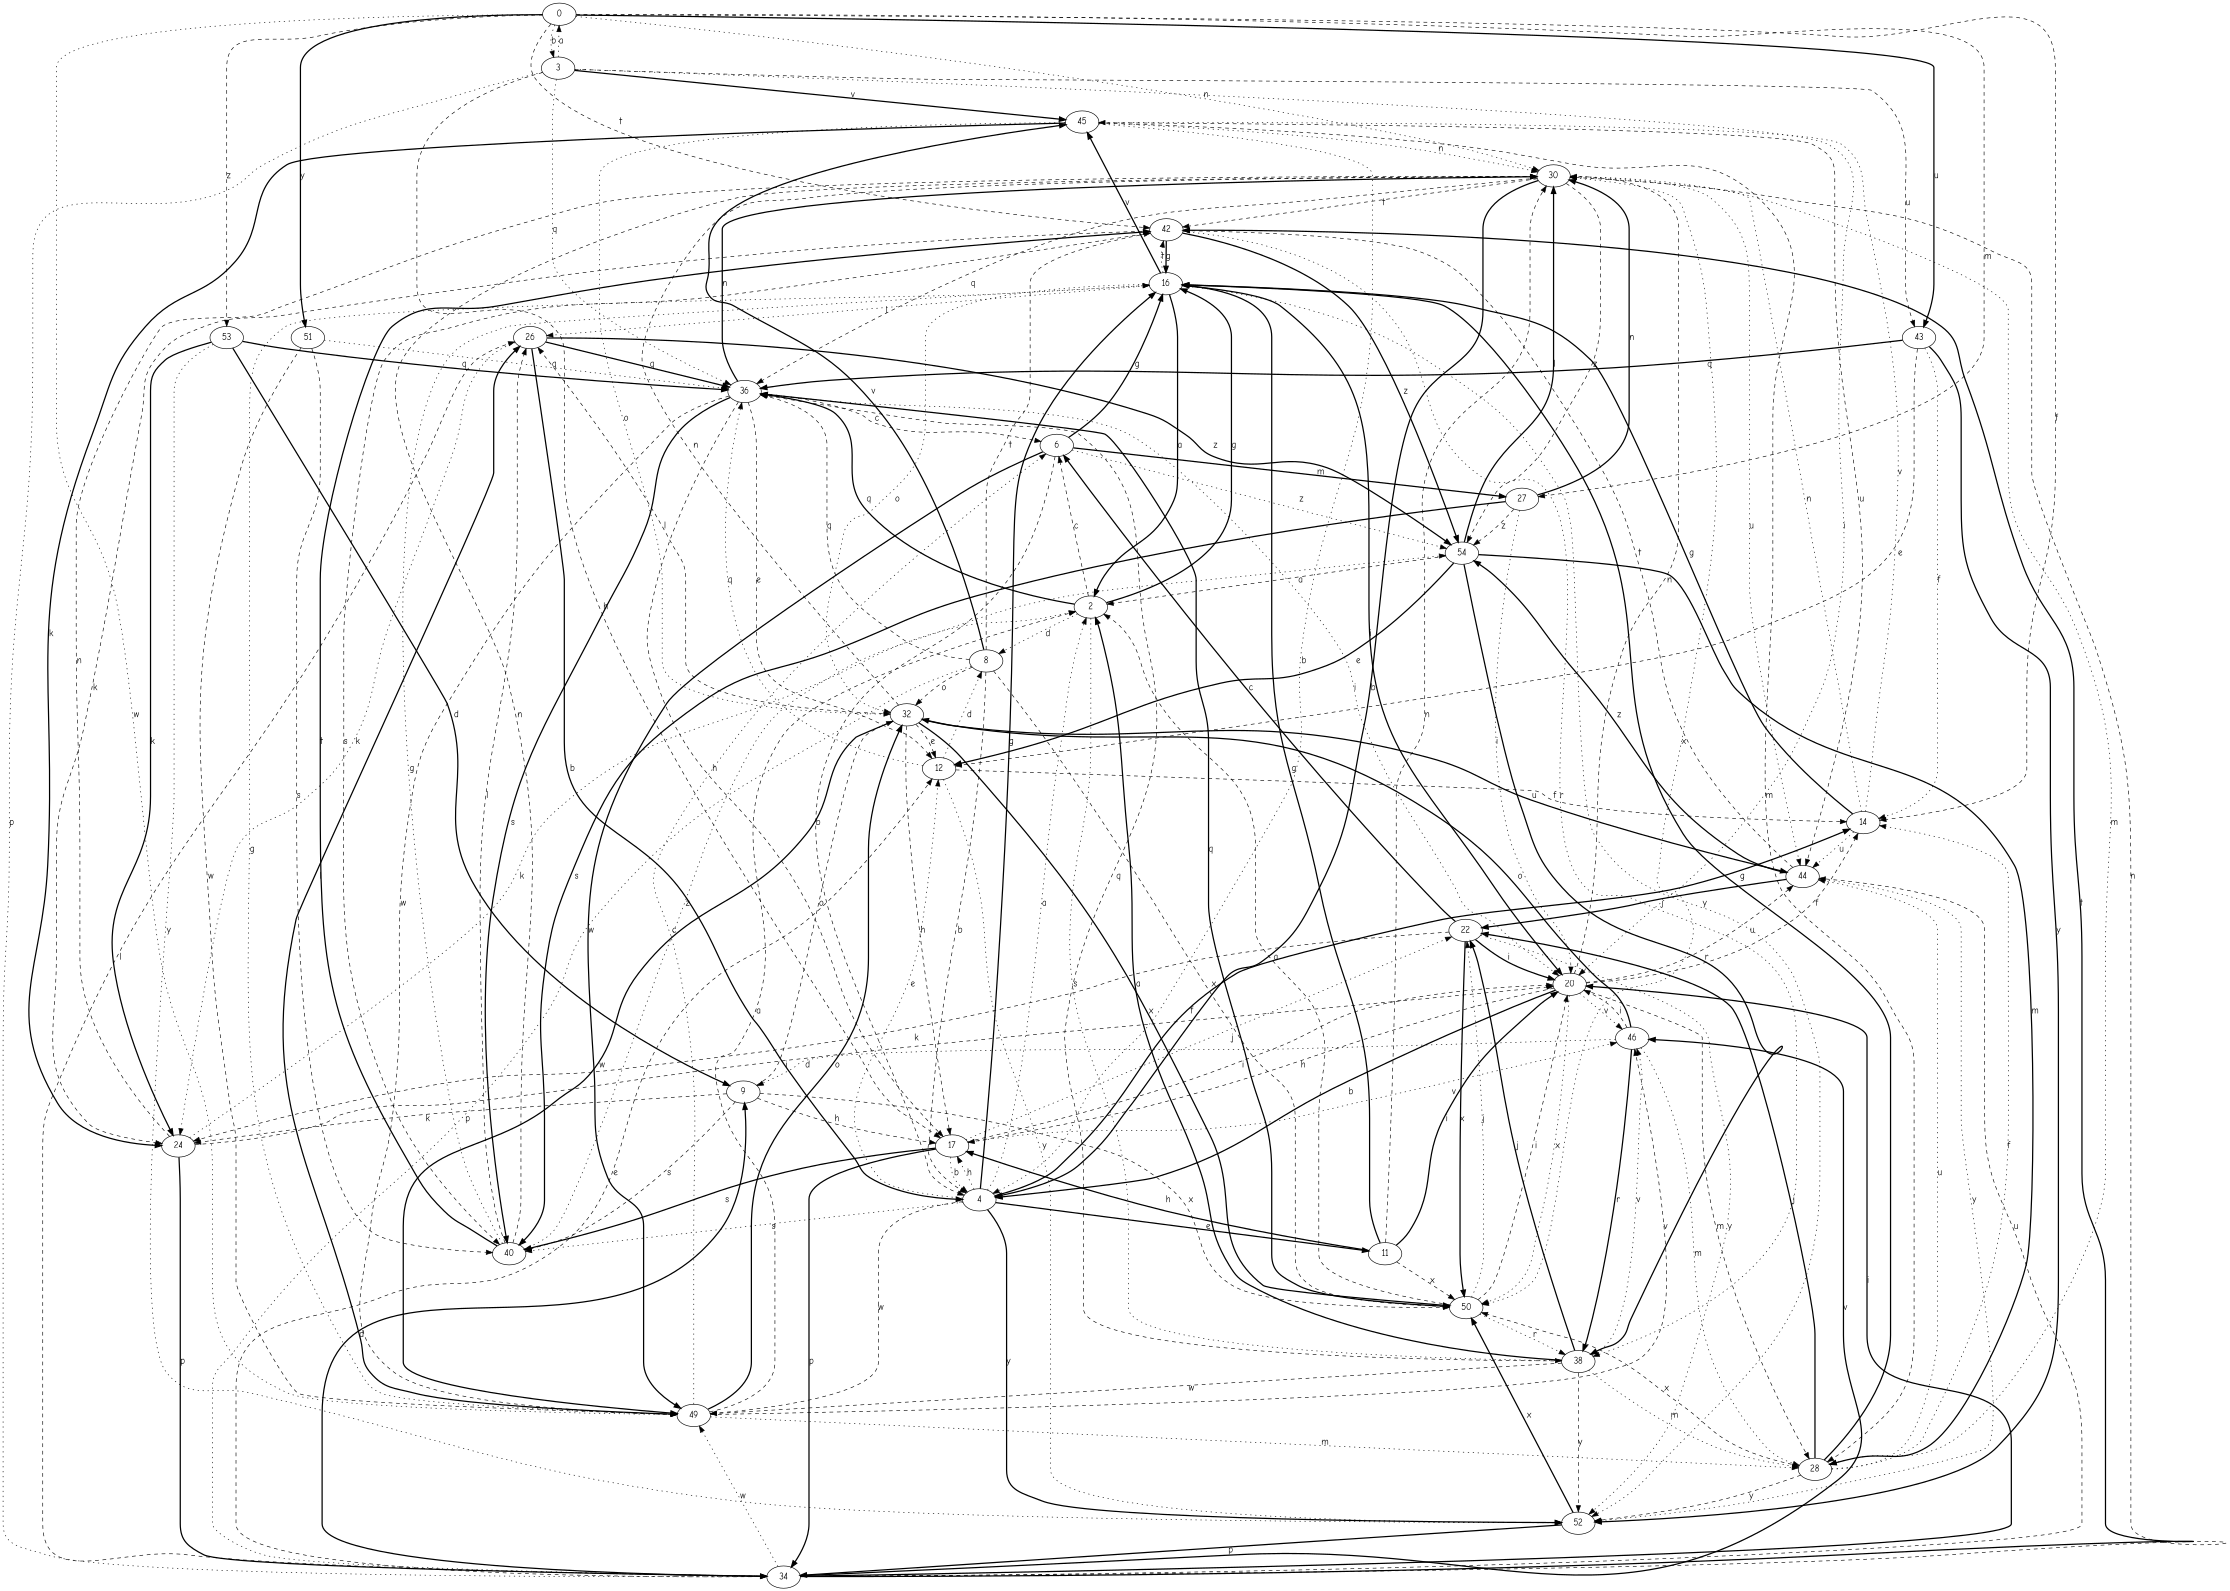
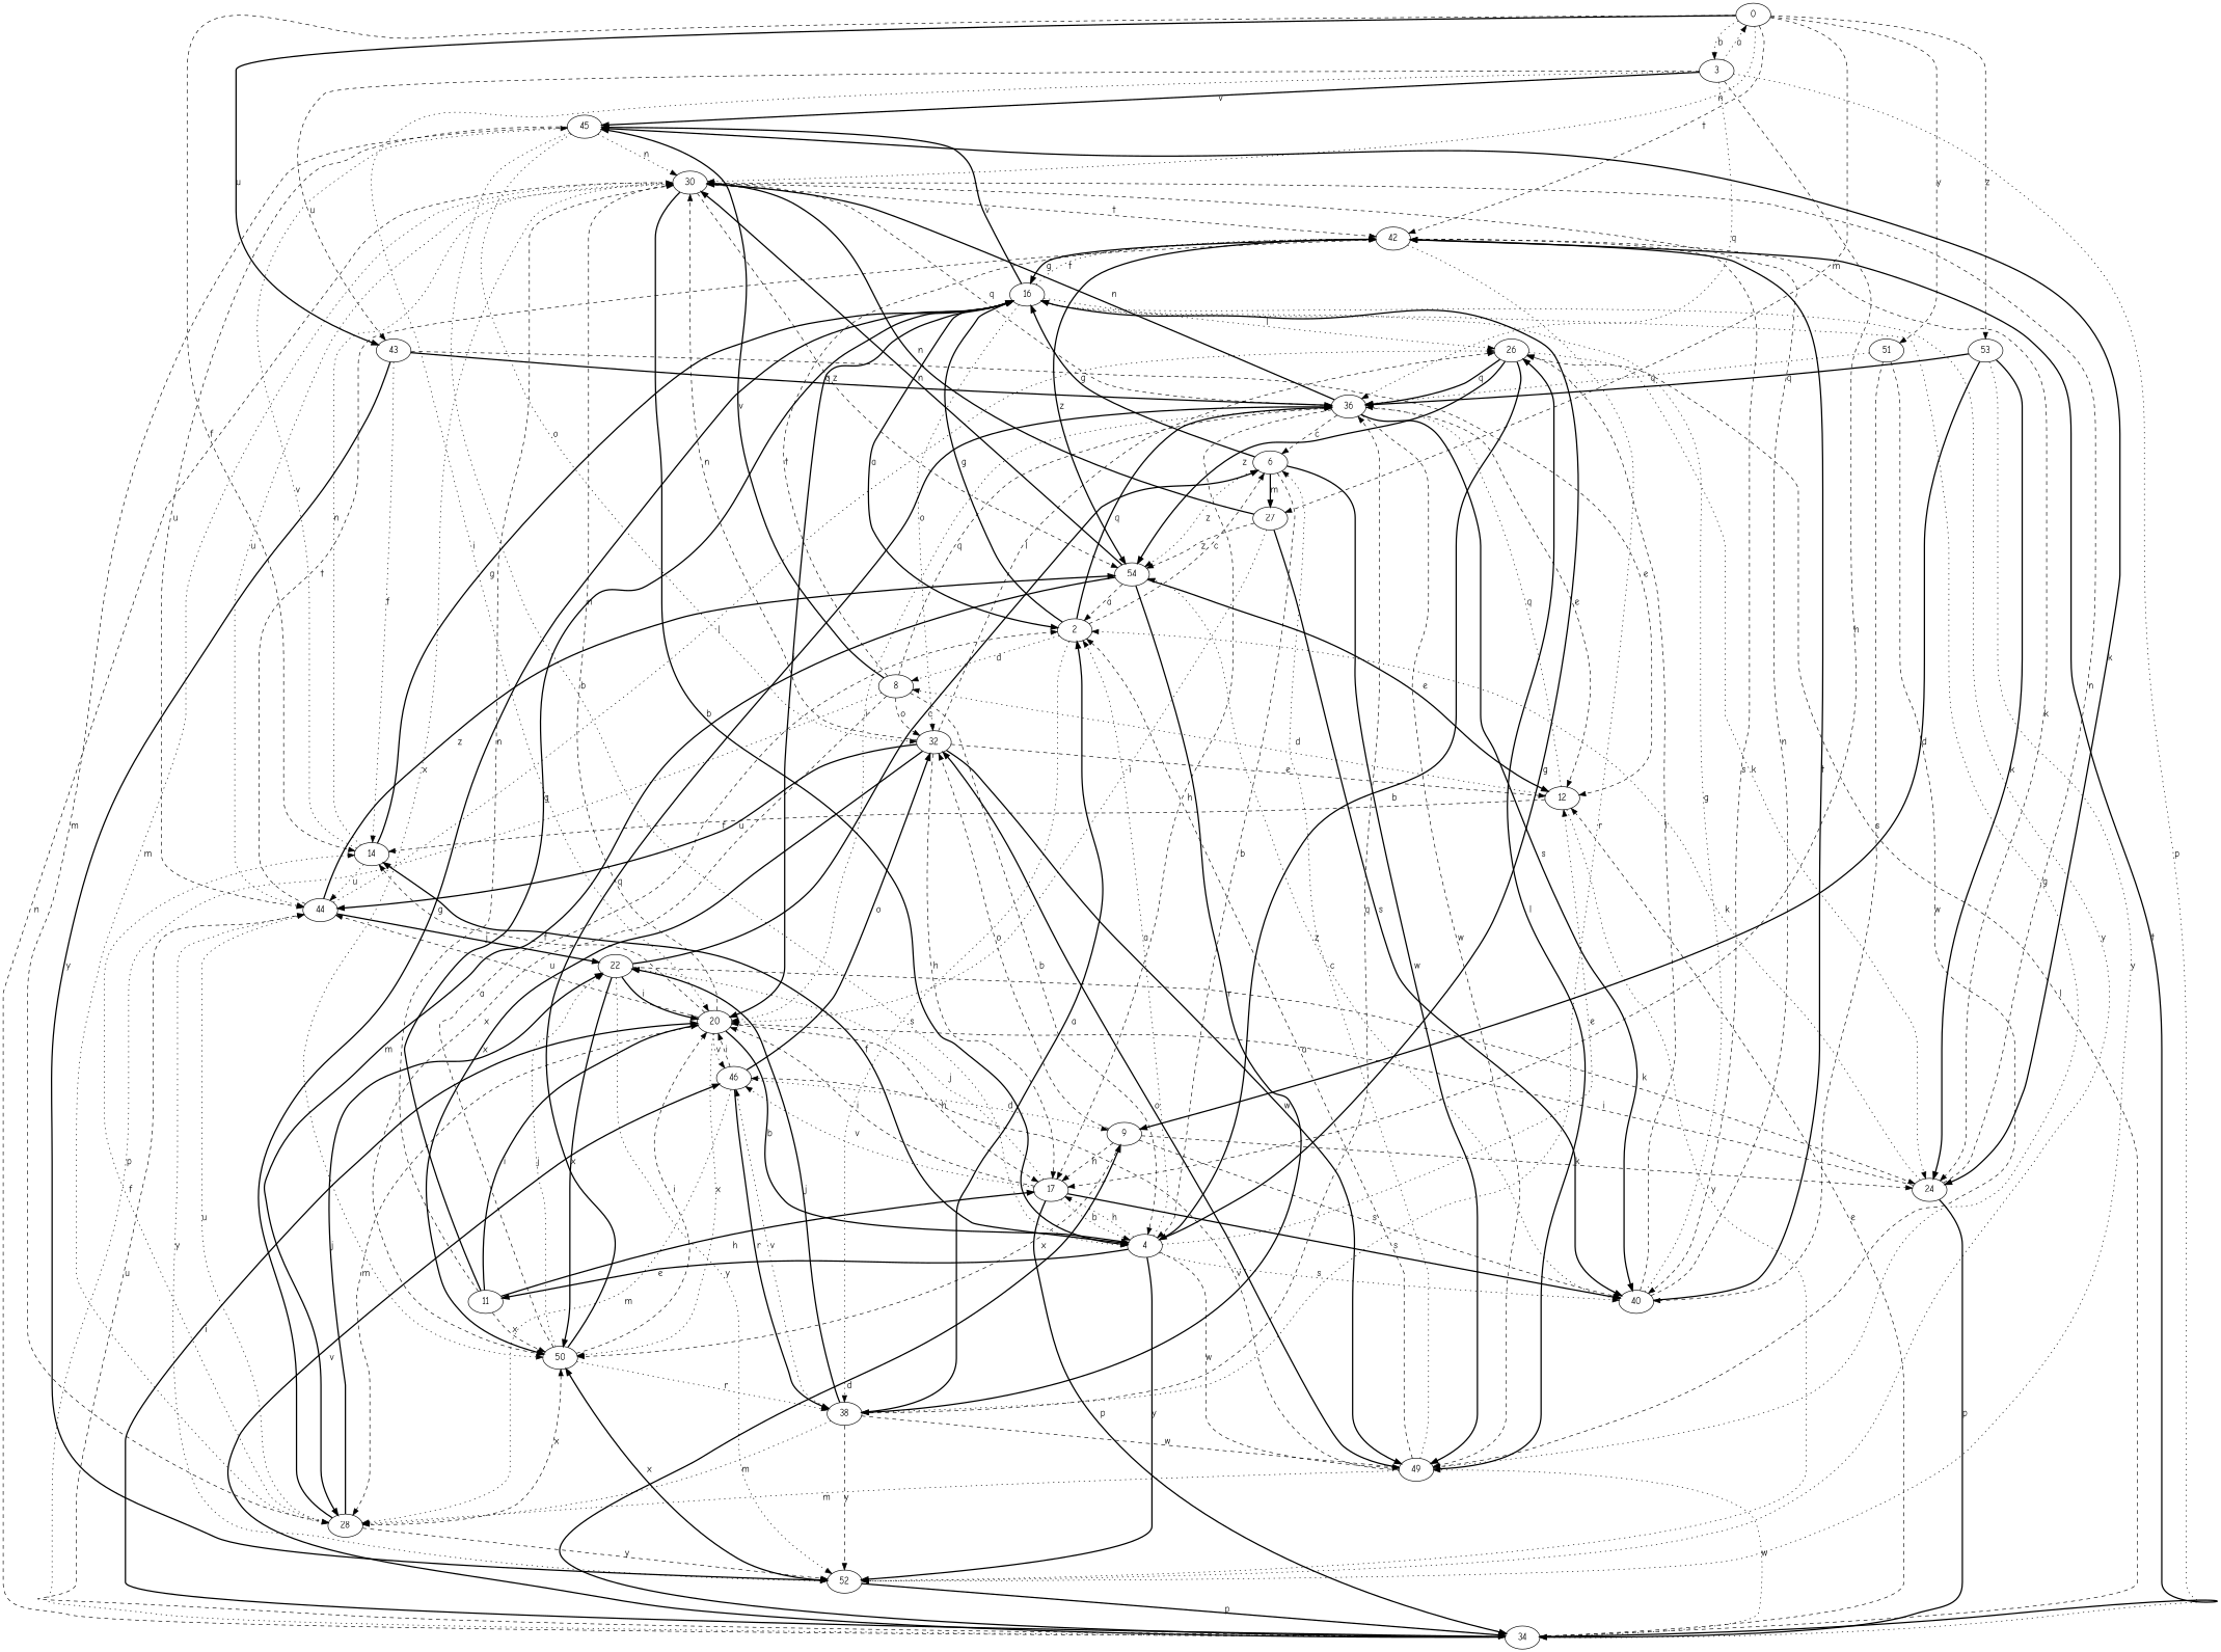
  strict digraph {
    fontname="Comic Neue"
    node [fontname="Comic Neue"]
    edge [fontname="Comic Neue" style=dashed]
    0
    3
    14
    27
    30
    42
    43
    49
    51
    53
    36
    17
    20
    34
    45
    16
    44
    40
    54
    4
    50
    28
    24
    38
    12
    52
    2
    6
    32
    26
    46
    9
    8
    22
    11
    0 -> 3 [label=b style=dotted]
    0 -> 14 [label=f]
    0 -> 27 [label=m]
    0 -> 30 [label=n style=dotted]
    0 -> 42 [label=t]
    0 -> 43 [label=u style=bold]
-   0 -> 49 [label=w style=dotted]
-   0 -> 51 [label=y style=bold]
+   0 -> 51 [label=y]
    0 -> 53 [label=z]
    3 -> 0 [label=a style=dotted]
    3 -> 43 [label=u]
    3 -> 36 [label=q style=dotted]
    3 -> 17 [label=h]
    3 -> 20 [label=i style=dotted]
    3 -> 34 [label=p style=dotted]
    3 -> 45 [label=v style=bold]
    14 -> 30 [label=n style=dotted]
    14 -> 45 [label=v style=dotted]
    14 -> 16 [label=g style=bold]
    14 -> 44 [label=u style=dotted]
    27 -> 30 [label=n style=bold]
    27 -> 20 [label=i style=dotted]
    27 -> 40 [label=s style=bold]
    27 -> 54 [label=z]
    30 -> 42 [label=t]
    30 -> 36 [label=q]
    30 -> 44 [label=u style=dotted]
    30 -> 54 [label=z]
    30 -> 4 [label=b style=bold]
    30 -> 50 [label=x style=dotted]
    30 -> 28 [label=m style=dotted]
    42 -> 16 [label=g style=bold]
    42 -> 40 [label=s]
    42 -> 54 [label=z style=bold]
    42 -> 24 [label=k]
    42 -> 38 [label=r style=dotted]
    43 -> 14 [label=f style=dotted]
    43 -> 36 [label=q style=bold]
    43 -> 12 [label=e]
    43 -> 52 [label=y style=bold]
    49 -> 16 [label=g style=dotted]
    49 -> 28 [label=m style=dotted]
    49 -> 2 [label=a]
    49 -> 6 [label=c style=dotted]
    49 -> 32 [label=o style=bold]
    49 -> 26 [label=l style=bold]
    49 -> 46 [label=v]
    51 -> 49 [label=w]
    51 -> 36 [label=q style=dotted]
    51 -> 40 [label=s]
    53 -> 36 [label=q style=bold]
    53 -> 24 [label=k style=bold]
    53 -> 52 [label=y style=dotted]
    53 -> 9 [label=d style=bold]
    36 -> 30 [label=n style=bold]
    36 -> 49 [label=w]
    36 -> 17 [label=h]
    36 -> 20 [label=i style=dotted]
    36 -> 40 [label=s style=bold]
    36 -> 12 [label=e]
    36 -> 6 [label=c]
    17 -> 20 [label=i]
    17 -> 34 [label=p style=bold]
    17 -> 40 [label=s style=bold]
    17 -> 4 [label=b style=dotted]
    17 -> 46 [label=v style=dotted]
    17 -> 22 [label=j style=dotted]
    20 -> 14 [label=f]
    20 -> 30 [label=n]
    20 -> 17 [label=h]
    20 -> 44 [label=u]
    20 -> 4 [label=b style=bold]
    20 -> 50 [label=x style=dotted]
    20 -> 28 [label=m]
    20 -> 46 [label=v style=dotted]
    34 -> 30 [label=n]
    34 -> 42 [label=t style=bold]
    34 -> 49 [label=w style=dotted]
    34 -> 20 [label=i style=bold]
    34 -> 44 [label=u]
    34 -> 12 [label=e]
    34 -> 26 [label=l]
    34 -> 46 [label=v style=bold]
    34 -> 9 [label=d style=bold]
    45 -> 30 [label=n style=dotted]
    45 -> 44 [label=u]
    45 -> 4 [label=b style=dotted]
    45 -> 28 [label=m]
    45 -> 24 [label=k style=bold]
    45 -> 32 [label=o style=dotted]
    16 -> 42 [label=t style=dotted]
    16 -> 20 [label=i style=bold]
    16 -> 45 [label=v style=bold]
    16 -> 52 [label=y style=dotted]
    16 -> 2 [label=a style=bold]
    16 -> 32 [label=o style=dotted]
    16 -> 26 [label=l style=dotted]
    44 -> 42 [label=t]
    44 -> 54 [label=z style=bold]
    44 -> 52 [label=y style=dotted]
+   44 -> 26 [label=l style=dotted]
    44 -> 22 [label=j style=bold]
    40 -> 30 [label=n]
    40 -> 42 [label=t style=bold]
    40 -> 16 [label=g style=dotted]
    40 -> 54 [label=z style=dotted]
    40 -> 26 [label=l]
-   54 -> 30 [label=l style=bold]
+   54 -> 30 [label=n style=bold]
    54 -> 28 [label=m style=bold]
    54 -> 38 [label=r style=bold]
    54 -> 12 [label=e style=bold]
    54 -> 2 [label=a]
    4 -> 14 [label=f style=bold]
    4 -> 49 [label=w]
    4 -> 17 [label=h style=dotted]
    4 -> 16 [label=g style=bold]
    4 -> 40 [label=s style=dotted]
    4 -> 12 [label=e style=dotted]
    4 -> 52 [label=y style=bold]
    4 -> 2 [label=a style=dotted]
    4 -> 11 [label=e style=bold]
    50 -> 36 [label=q style=bold]
    50 -> 20 [label=i]
    50 -> 38 [label=r style=dotted]
    50 -> 2 [label=a]
    50 -> 22 [label=j style=dotted]
    28 -> 14 [label=f style=dotted]
    28 -> 16 [label=g style=bold]
    28 -> 44 [label=u style=dotted]
    28 -> 50 [label=x]
    28 -> 52 [label=y]
    28 -> 22 [label=j style=bold]
    24 -> 30 [label=n]
    24 -> 20 [label=i]
    24 -> 34 [label=p style=bold]
    24 -> 2 [label=k style=dotted]
    38 -> 49 [label=w]
    38 -> 36 [label=q]
    38 -> 28 [label=m style=dotted]
    38 -> 52 [label=y]
    38 -> 2 [label=a style=bold]
    38 -> 46 [label=v style=dotted]
    38 -> 22 [label=j style=bold]
    12 -> 14 [label=f]
    12 -> 36 [label=q style=dotted]
    12 -> 52 [label=y style=dotted]
    12 -> 8 [label=d style=dotted]
    52 -> 34 [label=p style=bold]
    52 -> 50 [label=x style=bold]
    2 -> 36 [label=q style=bold]
    2 -> 16 [label=g style=bold]
    2 -> 38 [label=s style=dotted]
    2 -> 6 [label=c]
    2 -> 8 [label=d style=dotted]
    6 -> 27 [label=m style=bold]
    6 -> 49 [label=w style=bold]
    6 -> 16 [label=g style=bold]
    6 -> 54 [label=z style=dotted]
    6 -> 4 [label=b]
    32 -> 30 [label=n]
    32 -> 49 [label=w style=bold]
    32 -> 17 [label=h]
    32 -> 44 [label=u style=bold]
    32 -> 50 [label=x style=bold]
    32 -> 12 [label=e]
    32 -> 26 [label=l]
    26 -> 36 [label=q style=bold]
    26 -> 54 [label=z style=bold]
    26 -> 4 [label=b style=bold]
    26 -> 24 [label=k style=dotted]
    46 -> 20 [label=i]
    46 -> 28 [label=m style=dotted]
    46 -> 38 [label=r style=bold]
    46 -> 32 [label=o style=bold]
    46 -> 9 [label=d style=dotted]
    9 -> 17 [label=h]
    9 -> 40 [label=s]
    9 -> 50 [label=x]
    9 -> 24 [label=k]
    9 -> 32 [label=o]
    8 -> 42 [label=t]
    8 -> 36 [label=q]
    8 -> 34 [label=p style=dotted]
    8 -> 45 [label=v style=bold]
    8 -> 4 [label=b]
    8 -> 50 [label=x]
    8 -> 32 [label=o]
    22 -> 20 [label=i style=bold]
    22 -> 50 [label=x style=bold]
    22 -> 24 [label=k]
    22 -> 52 [label=y style=dotted]
    22 -> 6 [label=c style=bold]
    11 -> 30 [label=n]
    11 -> 17 [label=h style=bold]
    11 -> 20 [label=i style=bold]
    11 -> 16 [label=g style=bold]
    11 -> 50 [label=x]
  }
